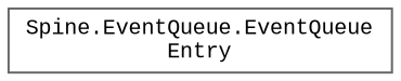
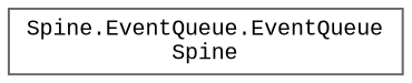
  digraph {
    rankdir=LR
    fontname="Liberation Mono"
-   n1 [color=grey40 fillcolor=white fontname="Liberation Mono" fontsize=10 height=0.2 label="Spine.EventQueue.EventQueue\lEntry" shape=box style=filled width=0.4]
+   n1 [color=grey40 fillcolor=white fontname="Liberation Mono" fontsize=10 height=0.2 label="Spine.EventQueue.EventQueue\lSpine" shape=box style=filled width=0.4]
  }
